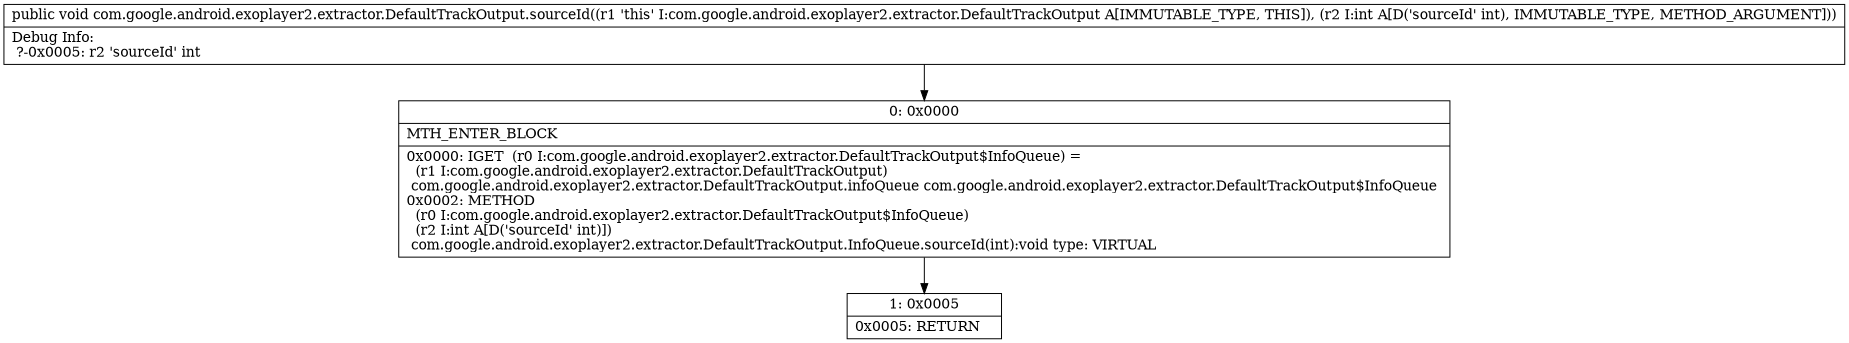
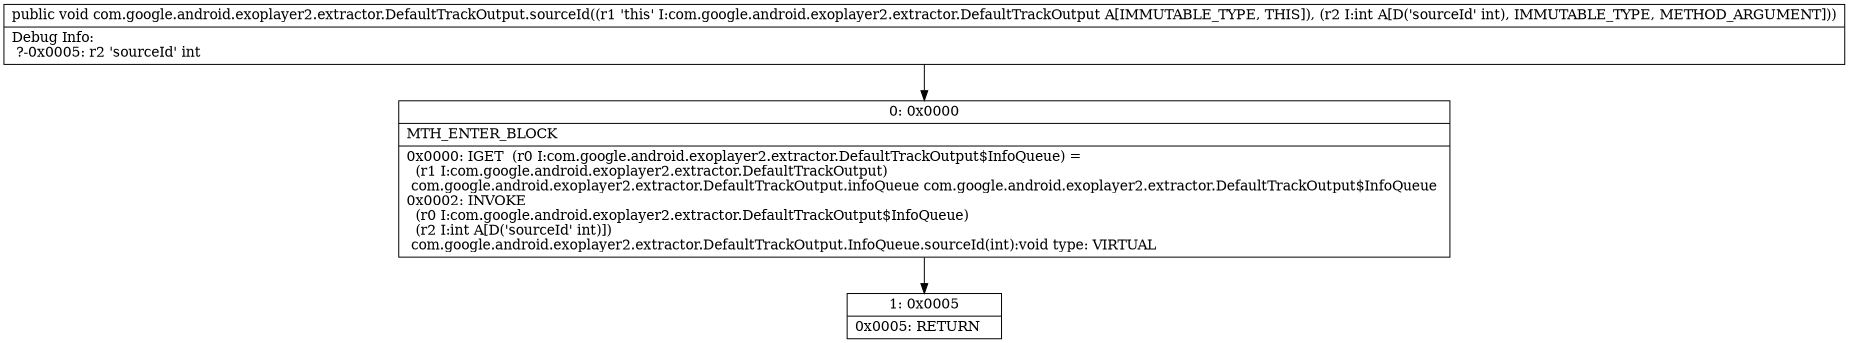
  digraph {
    node [shape=record]
-   n1 [label="{0\:\ 0x0000|MTH_ENTER_BLOCK\l|0x0000: IGET  (r0 I:com.google.android.exoplayer2.extractor.DefaultTrackOutput$InfoQueue) = \l  (r1 I:com.google.android.exoplayer2.extractor.DefaultTrackOutput)\l com.google.android.exoplayer2.extractor.DefaultTrackOutput.infoQueue com.google.android.exoplayer2.extractor.DefaultTrackOutput$InfoQueue \l0x0002: METHOD  \l  (r0 I:com.google.android.exoplayer2.extractor.DefaultTrackOutput$InfoQueue)\l  (r2 I:int A[D('sourceId' int)])\l com.google.android.exoplayer2.extractor.DefaultTrackOutput.InfoQueue.sourceId(int):void type: VIRTUAL \l}"]
+   n1 [label="{0\:\ 0x0000|MTH_ENTER_BLOCK\l|0x0000: IGET  (r0 I:com.google.android.exoplayer2.extractor.DefaultTrackOutput$InfoQueue) = \l  (r1 I:com.google.android.exoplayer2.extractor.DefaultTrackOutput)\l com.google.android.exoplayer2.extractor.DefaultTrackOutput.infoQueue com.google.android.exoplayer2.extractor.DefaultTrackOutput$InfoQueue \l0x0002: INVOKE  \l  (r0 I:com.google.android.exoplayer2.extractor.DefaultTrackOutput$InfoQueue)\l  (r2 I:int A[D('sourceId' int)])\l com.google.android.exoplayer2.extractor.DefaultTrackOutput.InfoQueue.sourceId(int):void type: VIRTUAL \l}"]
    n2 [label="{1\:\ 0x0005|0x0005: RETURN   \l}"]
    n3 [label="{public void com.google.android.exoplayer2.extractor.DefaultTrackOutput.sourceId((r1 'this' I:com.google.android.exoplayer2.extractor.DefaultTrackOutput A[IMMUTABLE_TYPE, THIS]), (r2 I:int A[D('sourceId' int), IMMUTABLE_TYPE, METHOD_ARGUMENT]))  | Debug Info:\l  ?\-0x0005: r2 'sourceId' int\l}"]
    n1 -> n2
    n3 -> n1
  }
